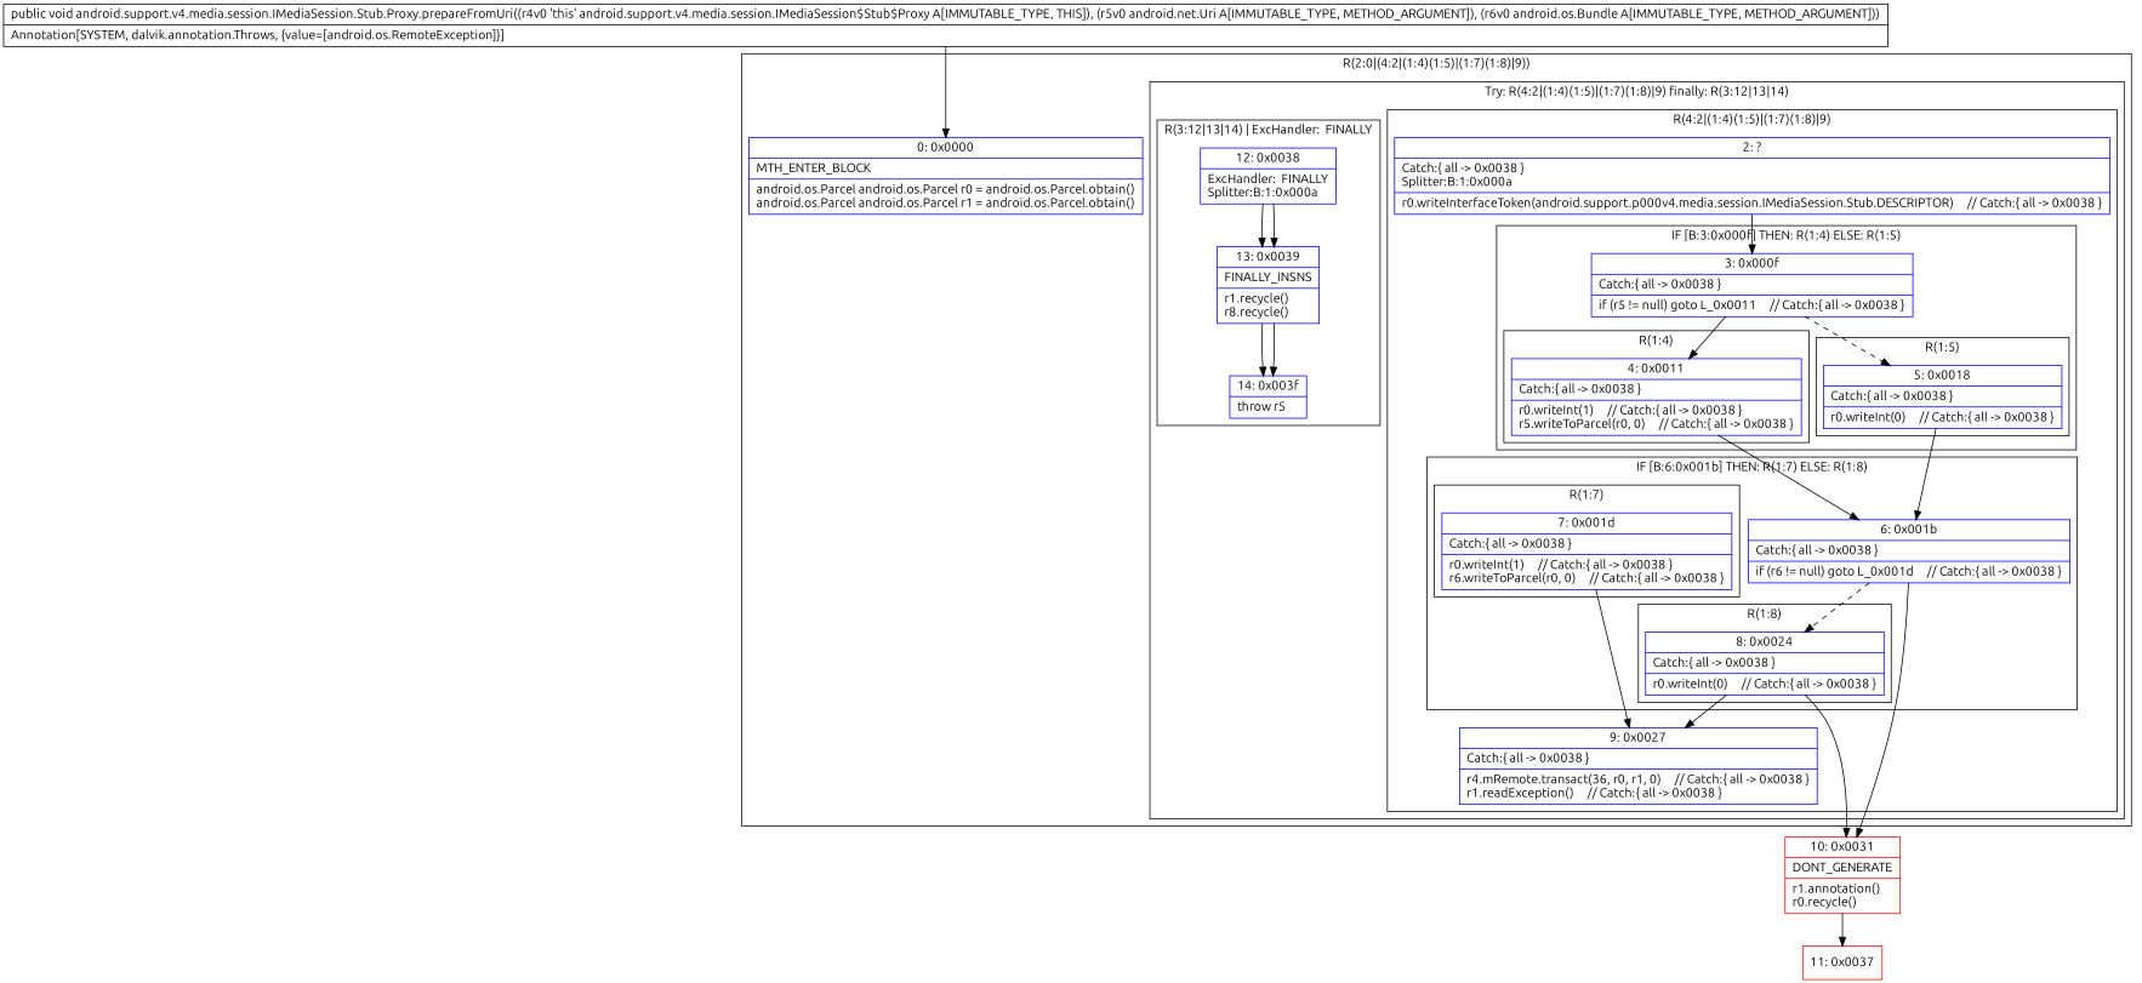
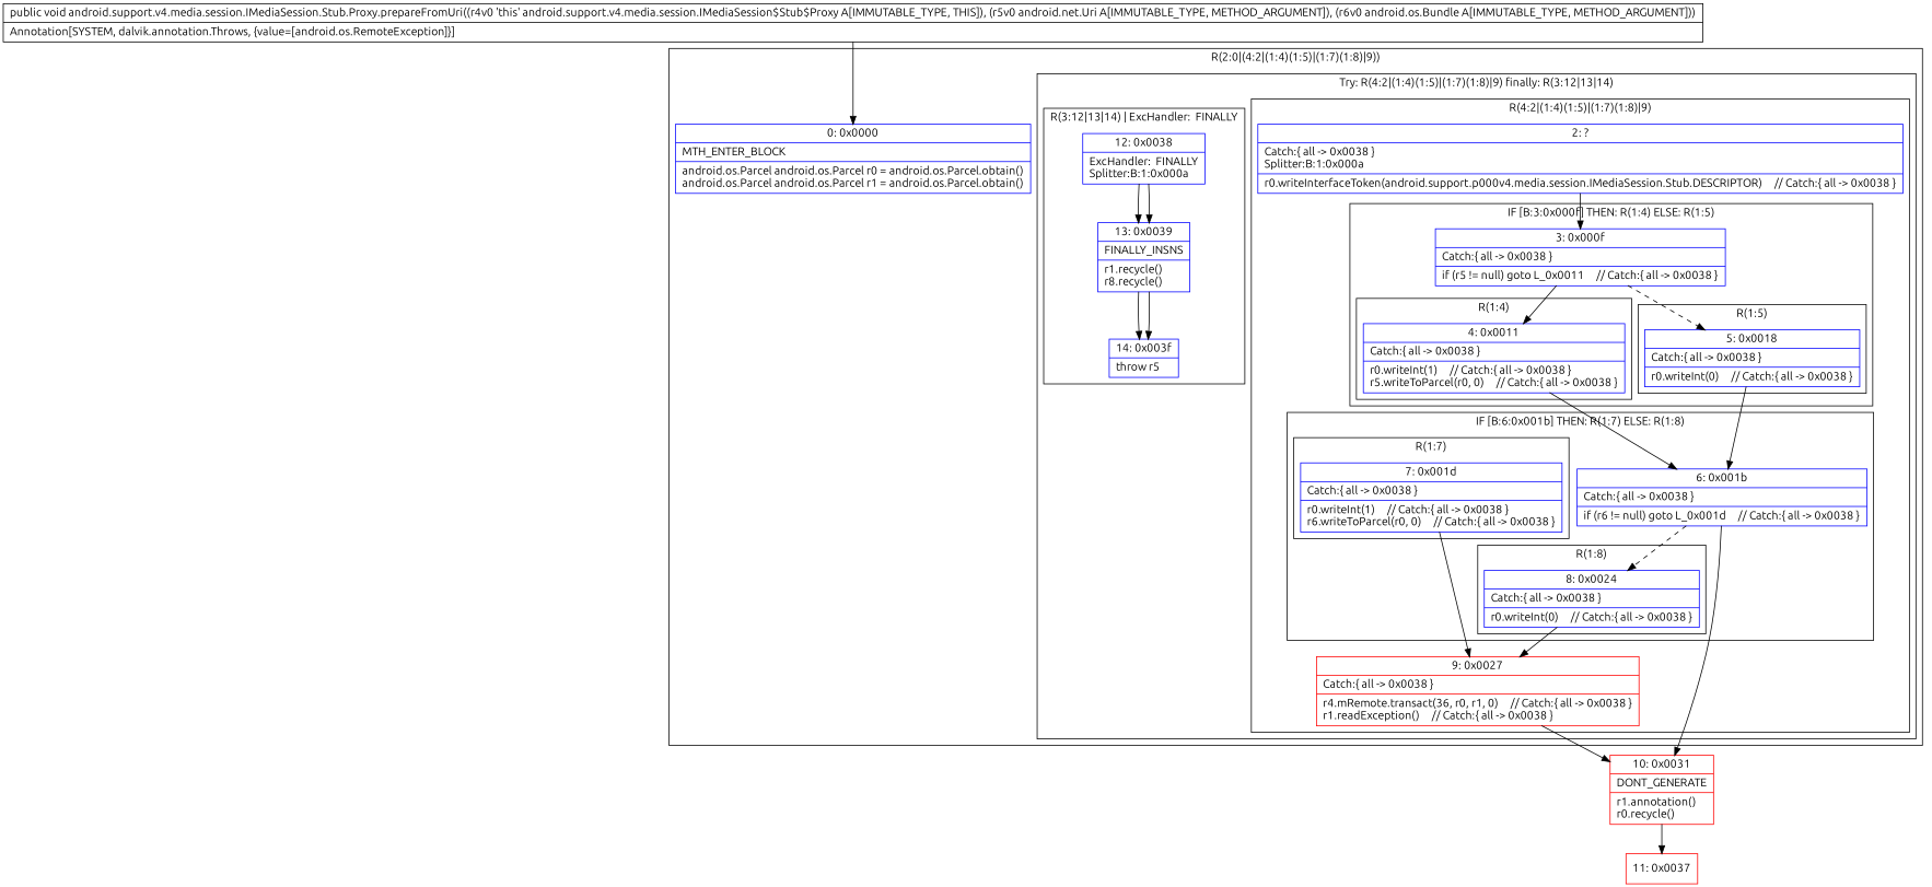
  digraph {
    fontname=Ubuntu
    node [color=blue fontname=Ubuntu shape=record]
    edge [fontname=Ubuntu]
    n1 [label="{4\:\ 0x0011|Catch:\{ all \-\> 0x0038 \}\l|r0.writeInt(1)     \/\/ Catch:\{ all \-\> 0x0038 \}\lr5.writeToParcel(r0, 0)     \/\/ Catch:\{ all \-\> 0x0038 \}\l}"]
    n2 [label="{5\:\ 0x0018|Catch:\{ all \-\> 0x0038 \}\l|r0.writeInt(0)     \/\/ Catch:\{ all \-\> 0x0038 \}\l}"]
    n3 [label="{3\:\ 0x000f|Catch:\{ all \-\> 0x0038 \}\l|if (r5 != null) goto L_0x0011     \/\/ Catch:\{ all \-\> 0x0038 \}\l}"]
    n4 [label="{7\:\ 0x001d|Catch:\{ all \-\> 0x0038 \}\l|r0.writeInt(1)     \/\/ Catch:\{ all \-\> 0x0038 \}\lr6.writeToParcel(r0, 0)     \/\/ Catch:\{ all \-\> 0x0038 \}\l}"]
    n5 [label="{8\:\ 0x0024|Catch:\{ all \-\> 0x0038 \}\l|r0.writeInt(0)     \/\/ Catch:\{ all \-\> 0x0038 \}\l}"]
    n6 [label="{6\:\ 0x001b|Catch:\{ all \-\> 0x0038 \}\l|if (r6 != null) goto L_0x001d     \/\/ Catch:\{ all \-\> 0x0038 \}\l}"]
    n7 [label="{2\:\ ?|Catch:\{ all \-\> 0x0038 \}\lSplitter:B:1:0x000a\l|r0.writeInterfaceToken(android.support.p000v4.media.session.IMediaSession.Stub.DESCRIPTOR)     \/\/ Catch:\{ all \-\> 0x0038 \}\l}"]
-   n8 [label="{9\:\ 0x0027|Catch:\{ all \-\> 0x0038 \}\l|r4.mRemote.transact(36, r0, r1, 0)     \/\/ Catch:\{ all \-\> 0x0038 \}\lr1.readException()     \/\/ Catch:\{ all \-\> 0x0038 \}\l}"]
+   n8 [color=red label="{9\:\ 0x0027|Catch:\{ all \-\> 0x0038 \}\l|r4.mRemote.transact(36, r0, r1, 0)     \/\/ Catch:\{ all \-\> 0x0038 \}\lr1.readException()     \/\/ Catch:\{ all \-\> 0x0038 \}\l}"]
    n9 [label="{12\:\ 0x0038|ExcHandler:  FINALLY\lSplitter:B:1:0x000a\l}"]
    n10 [label="{13\:\ 0x0039|FINALLY_INSNS\l|r1.recycle()\lr8.recycle()\l}"]
    n11 [label="{14\:\ 0x003f|throw r5\l}"]
    n12 [label="{0\:\ 0x0000|MTH_ENTER_BLOCK\l|android.os.Parcel android.os.Parcel r0 = android.os.Parcel.obtain()\landroid.os.Parcel android.os.Parcel r1 = android.os.Parcel.obtain()\l}"]
    n13 [color=red label="{10\:\ 0x0031|DONT_GENERATE\l|r1.annotation()\lr0.recycle()\l}"]
    n14 [color=red label="{11\:\ 0x0037}"]
    n15 [label="{public void android.support.v4.media.session.IMediaSession.Stub.Proxy.prepareFromUri((r4v0 'this' android.support.v4.media.session.IMediaSession$Stub$Proxy A[IMMUTABLE_TYPE, THIS]), (r5v0 android.net.Uri A[IMMUTABLE_TYPE, METHOD_ARGUMENT]), (r6v0 android.os.Bundle A[IMMUTABLE_TYPE, METHOD_ARGUMENT]))  | Annotation[SYSTEM, dalvik.annotation.Throws, \{value=[android.os.RemoteException]\}]\l}" color=""]
    subgraph cluster_1 {
      label="R(2:0|(4:2|(1:4)(1:5)|(1:7)(1:8)|9))"
      n12
      subgraph cluster_2 {
        label="Try: R(4:2|(1:4)(1:5)|(1:7)(1:8)|9) finally: R(3:12|13|14)"
        subgraph cluster_3 {
          label="R(4:2|(1:4)(1:5)|(1:7)(1:8)|9)"
          n7
          n8
          subgraph cluster_4 {
            label="IF [B:3:0x000f] THEN: R(1:4) ELSE: R(1:5)"
            n3
            subgraph cluster_5 {
              label="R(1:4)"
              n1
            }
            subgraph cluster_6 {
              label="R(1:5)"
              n2
            }
          }
          subgraph cluster_7 {
            label="IF [B:6:0x001b] THEN: R(1:7) ELSE: R(1:8)"
            n6
            subgraph cluster_8 {
              label="R(1:7)"
              n4
            }
            subgraph cluster_9 {
              label="R(1:8)"
              n5
            }
          }
        }
        subgraph cluster_10 {
          label="R(3:12|13|14) | ExcHandler:  FINALLY\l"
          n9
          n10
          n11
        }
      }
    }
    subgraph cluster_11 {
      label="R(3:12|13|14) | ExcHandler:  FINALLY\l"
    }
    n1 -> n6
    n2 -> n6
    n3 -> n1
    n3 -> n2 [style=dashed]
    n4 -> n8
    n5 -> n8
    n6 -> n5 [style=dashed]
    n6 -> n13
    n7 -> n3
-   n5 -> n13
+   n8 -> n13
    n9 -> n10
    n9 -> n10
    n10 -> n11
    n10 -> n11
    n13 -> n14
    n15 -> n12
  }
